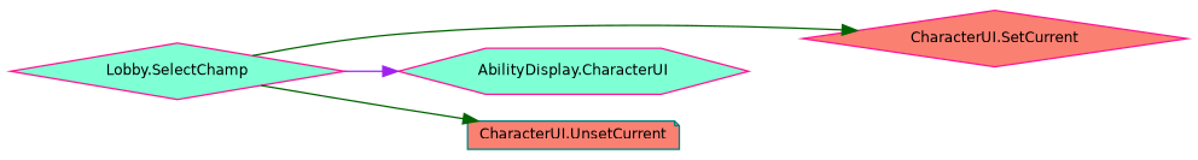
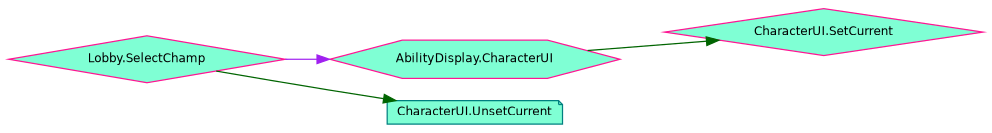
  digraph {
    rankdir=LR
    node [color=deeppink fillcolor=aquamarine fontname=Helvetica fontsize=10 shape=diamond style=filled]
    edge [color=darkgreen fontname=Helvetica fontsize=10 labelfontname=Helvetica labelfontsize=10 style=solid]
    n1 [fontcolor=black height=0.2 label="Lobby.SelectChamp" width=0.4]
-   n2 [fillcolor=salmon height=0.2 label="CharacterUI.SetCurrent" width=0.4]
+   n2 [height=0.2 label="CharacterUI.SetCurrent" width=0.4]
    n3 [height=0.2 label="AbilityDisplay.CharacterUI" shape=hexagon width=0.4]
-   n4 [color=teal fillcolor=salmon height=0.2 label="CharacterUI.UnsetCurrent" shape=note width=0.4]
-   n1 -> n2
+   n4 [color=teal height=0.2 label="CharacterUI.UnsetCurrent" shape=note width=0.4]
+   n3 -> n2
    n1 -> n3 [color=purple]
    n1 -> n4
  }
